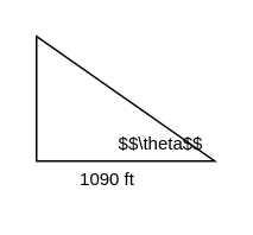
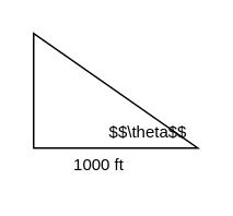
  <mxCell id="0" />
  <mxCell id="1" parent="0" />
  <mxCell id="2" value="" style="verticalLabelPosition=bottom;verticalAlign=top;html=1;shape=mxgraph.basic.orthogonal_triangle" vertex="1" parent="1"><mxGeometry x="20" y="20" width="100" height="70" as="geometry" /></mxCell>
  <mxCell id="3" value="$$\theta$$" style="text;html=1;strokeColor=none;fillColor=none;align=center;verticalAlign=middle;whiteSpace=wrap;rounded=0;fontSize=10;" vertex="1" parent="1"><mxGeometry x="70" y="70" width="40" height="20" as="geometry" /></mxCell>
- <mxCell id="4" value="1090 ft" style="text;html=1;strokeColor=none;fillColor=none;align=center;verticalAlign=middle;whiteSpace=wrap;rounded=0;fontSize=10;" vertex="1" parent="1"><mxGeometry x="40" y="90" width="40" height="20" as="geometry" /></mxCell>
+ <mxCell id="4" value="1000 ft" style="text;html=1;strokeColor=none;fillColor=none;align=center;verticalAlign=middle;whiteSpace=wrap;rounded=0;fontSize=10;" vertex="1" parent="1"><mxGeometry x="40" y="90" width="40" height="20" as="geometry" /></mxCell>
